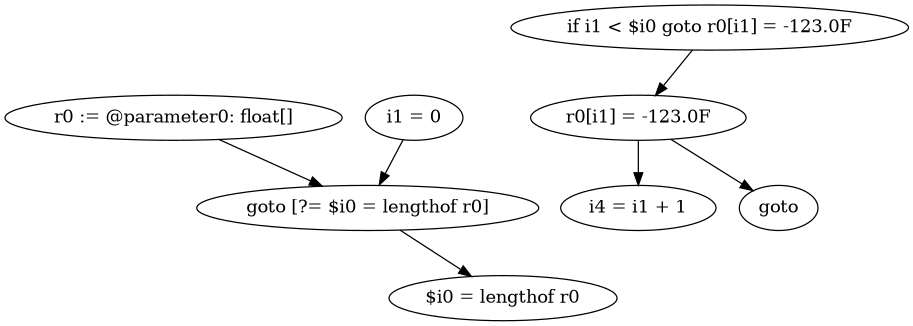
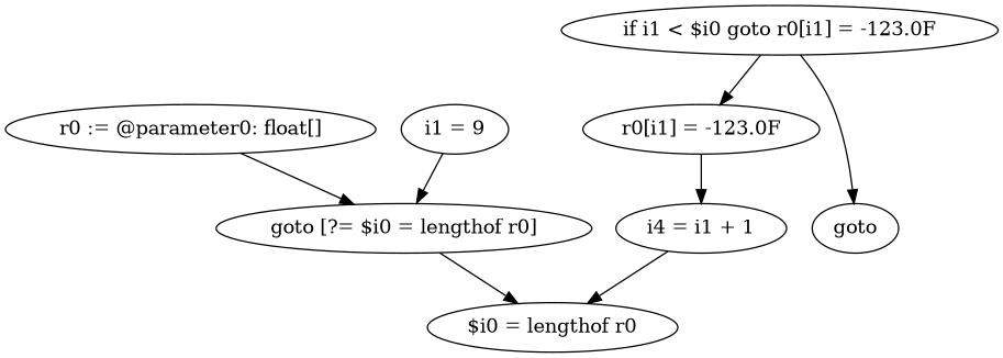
  digraph {
    "r0 := @parameter0: float[]"
    "goto [?= $i0 = lengthof r0]"
-   "i1 = 0"
+   "i1 = 0" [label="i1 = 9"]
    "$i0 = lengthof r0"
    n5 [label="i4 = i1 + 1"]
    "r0[i1] = -123.0F"
    "if i1 < $i0 goto r0[i1] = -123.0F"
    n8 [label=goto]
    "r0 := @parameter0: float[]" -> "goto [?= $i0 = lengthof r0]"
    "goto [?= $i0 = lengthof r0]" -> "$i0 = lengthof r0"
    "i1 = 0" -> "goto [?= $i0 = lengthof r0]"
+   n5 -> "$i0 = lengthof r0"
    "r0[i1] = -123.0F" -> n5
    "if i1 < $i0 goto r0[i1] = -123.0F" -> "r0[i1] = -123.0F"
-   "r0[i1] = -123.0F" -> n8
+   "if i1 < $i0 goto r0[i1] = -123.0F" -> n8
  }
